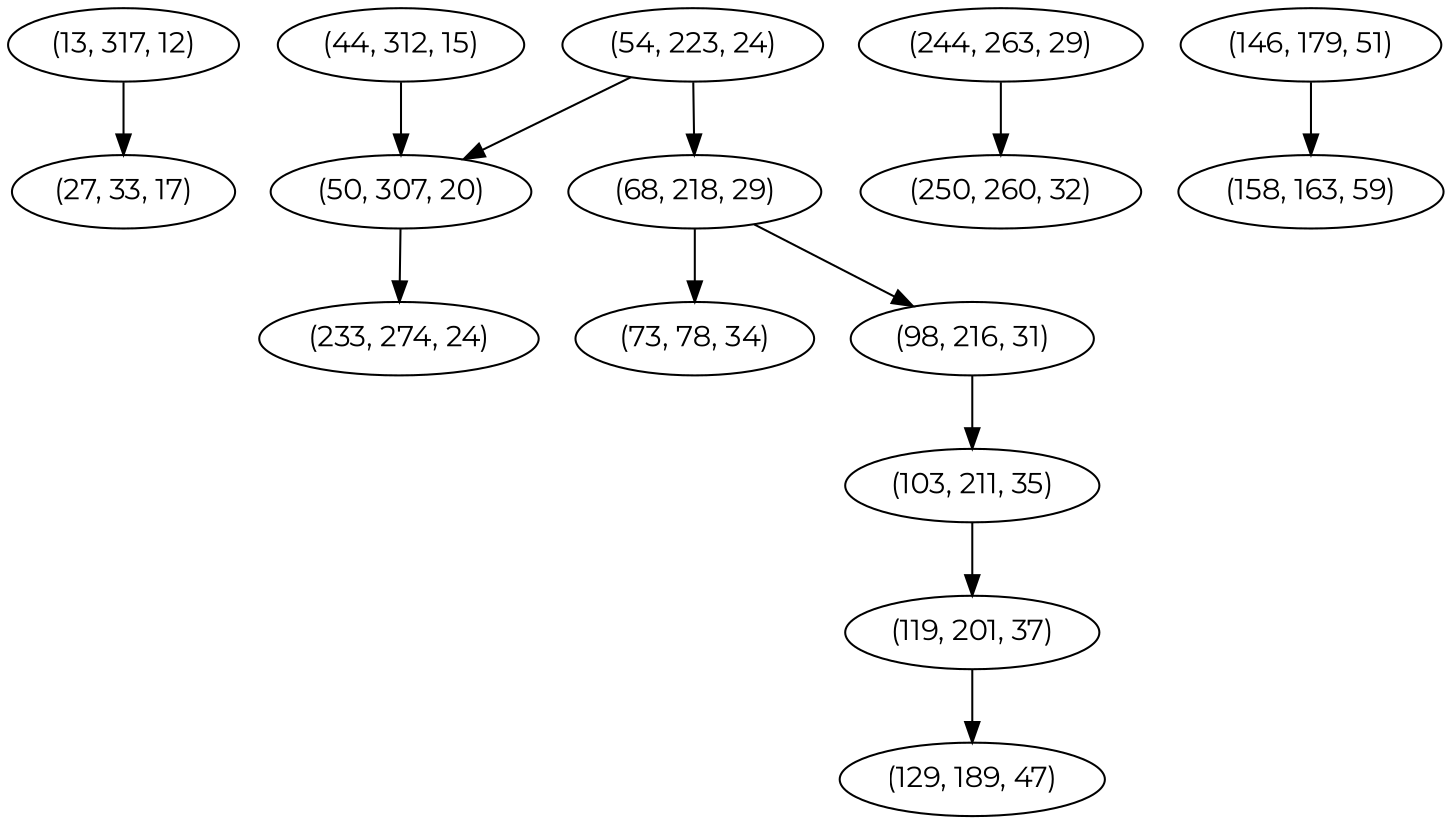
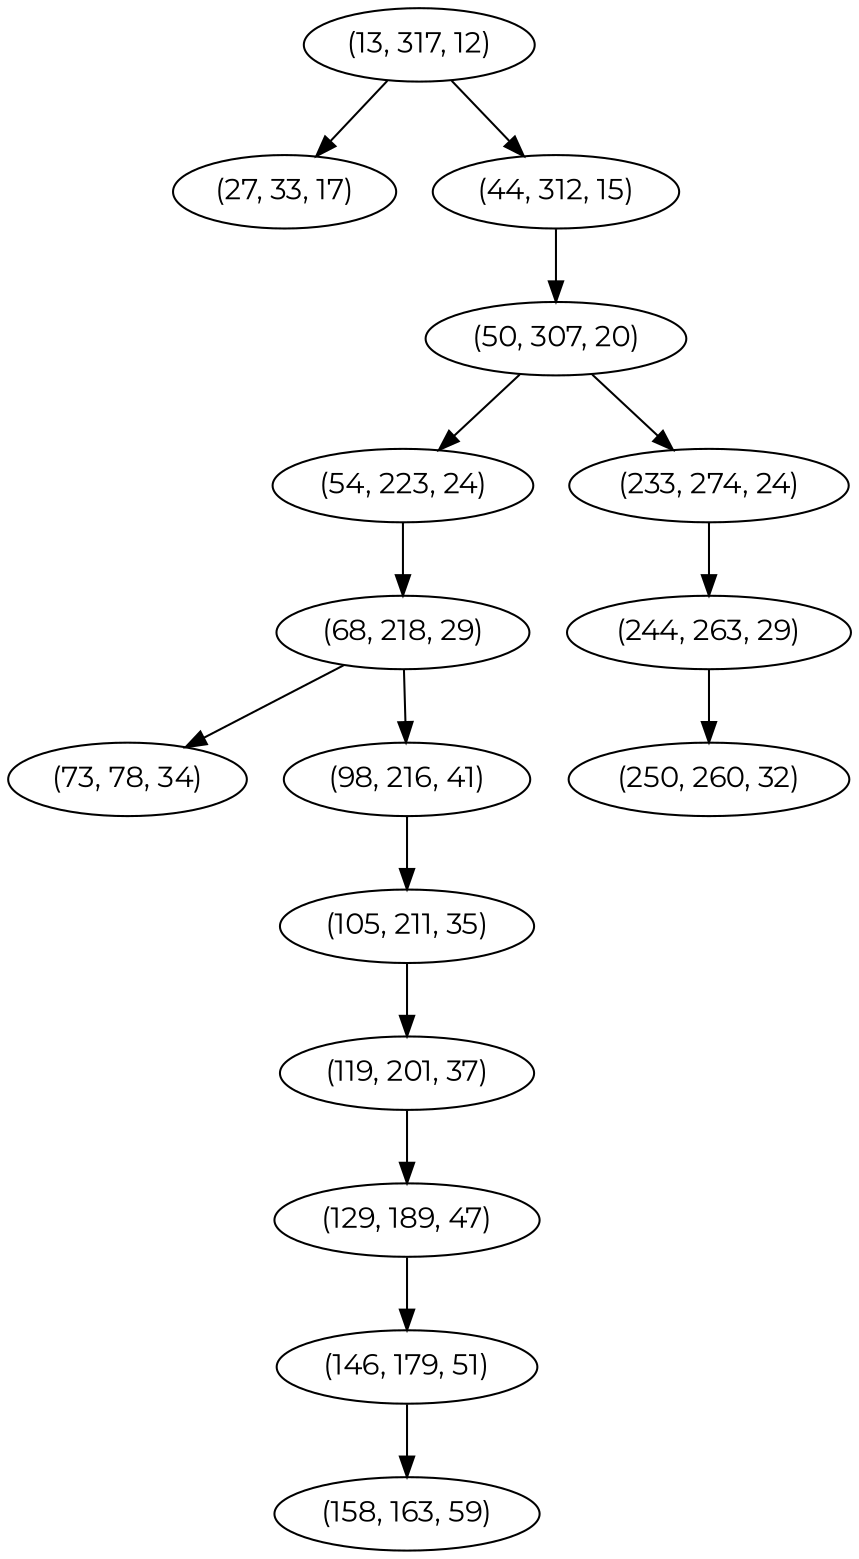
  digraph {
    fontname=Montserrat
    node [fontname=Montserrat]
    edge [fontname=Montserrat]
    "(13, 317, 12)"
    "(27, 33, 17)"
    "(44, 312, 15)"
    "(50, 307, 20)"
    "(54, 223, 24)"
    "(233, 274, 24)"
    "(68, 218, 29)"
    "(244, 263, 29)"
    "(73, 78, 34)"
-   "(98, 216, 31)"
-   "(105, 211, 35)" [label="(103, 211, 35)"]
+   "(98, 216, 31)" [label="(98, 216, 41)"]
+   "(105, 211, 35)"
    "(119, 201, 37)"
    "(129, 189, 47)"
    "(146, 179, 51)"
    "(158, 163, 59)"
    "(250, 260, 32)"
    "(13, 317, 12)" -> "(27, 33, 17)"
+   "(13, 317, 12)" -> "(44, 312, 15)"
    "(44, 312, 15)" -> "(50, 307, 20)"
-   "(54, 223, 24)" -> "(50, 307, 20)"
+   "(50, 307, 20)" -> "(54, 223, 24)"
    "(50, 307, 20)" -> "(233, 274, 24)"
    "(54, 223, 24)" -> "(68, 218, 29)"
+   "(233, 274, 24)" -> "(244, 263, 29)"
    "(68, 218, 29)" -> "(73, 78, 34)"
    "(68, 218, 29)" -> "(98, 216, 31)"
    "(244, 263, 29)" -> "(250, 260, 32)"
    "(98, 216, 31)" -> "(105, 211, 35)"
    "(105, 211, 35)" -> "(119, 201, 37)"
    "(119, 201, 37)" -> "(129, 189, 47)"
+   "(129, 189, 47)" -> "(146, 179, 51)"
    "(146, 179, 51)" -> "(158, 163, 59)"
  }
